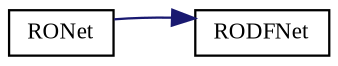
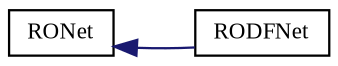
  digraph {
    rankdir=LR
    fontname="Liberation Serif"
    node [color=black fillcolor=white fontname="Liberation Serif" fontsize=10 shape=record style=filled]
    n1 [height=0.2 label=RONet width=0.4]
    n2 [height=0.2 label=RODFNet width=0.4]
-   n2 -> n1 [color=midnightblue dir=back fontname="Liberation Serif" fontsize=10 labelfontname=Helvetica labelfontsize=10 style=solid]
+   n1 -> n2 [color=midnightblue dir=back fontname="Liberation Serif" fontsize=10 labelfontname=Helvetica labelfontsize=10 style=solid]
  }
